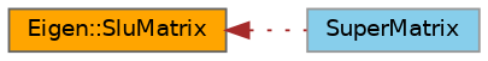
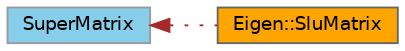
  digraph {
    rankdir=LR
    node [fontname=Helvetica fontsize=10 shape=box style=filled]
    n1 [color=grey60 fillcolor=skyblue height=0.2 label=SuperMatrix width=0.4]
    n2 [color=grey40 fillcolor=orange height=0.2 label="Eigen::SluMatrix" width=0.4]
-   n2 -> n1 [color=brown dir=back fontname=Helvetica fontsize=10 labelfontname=Helvetica labelfontsize=10 style=dotted]
+   n1 -> n2 [color=brown dir=back fontname=Helvetica fontsize=10 labelfontname=Helvetica labelfontsize=10 style=dotted]
  }
